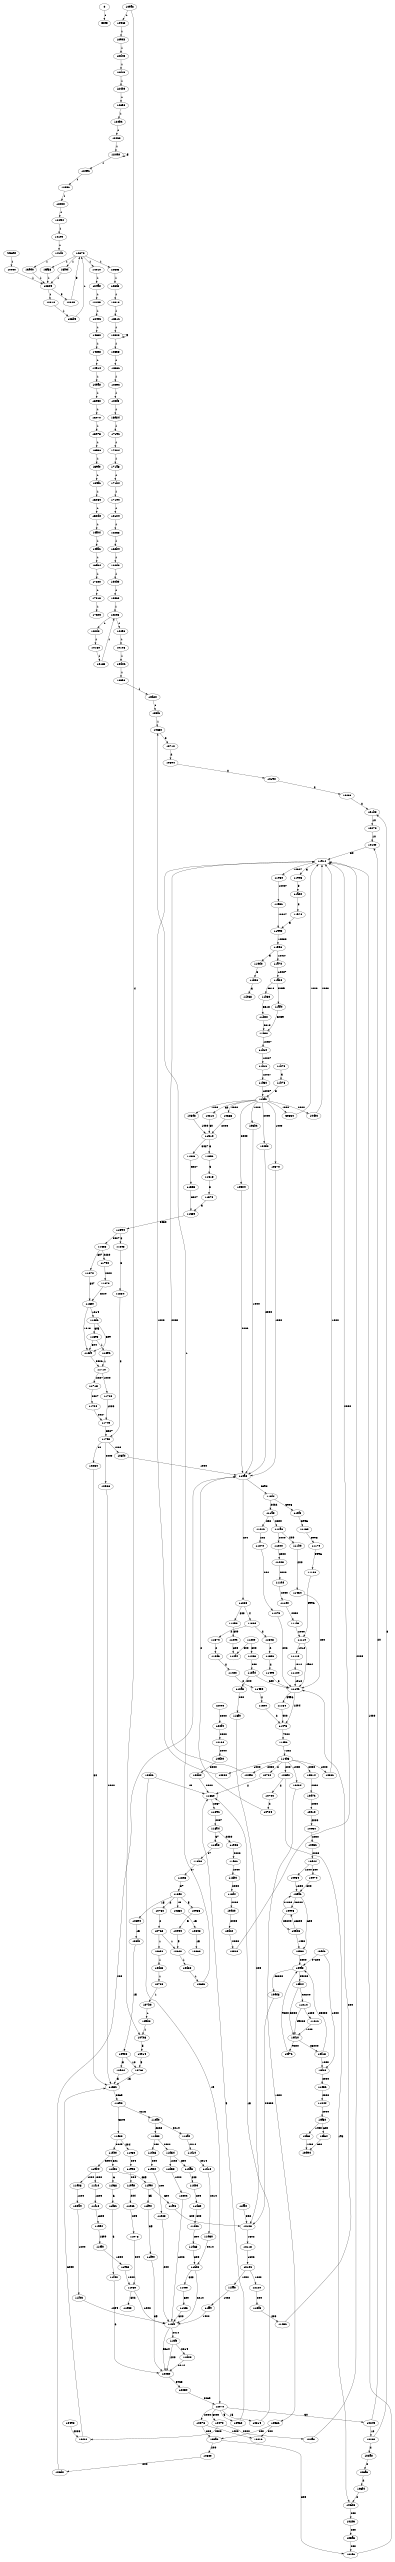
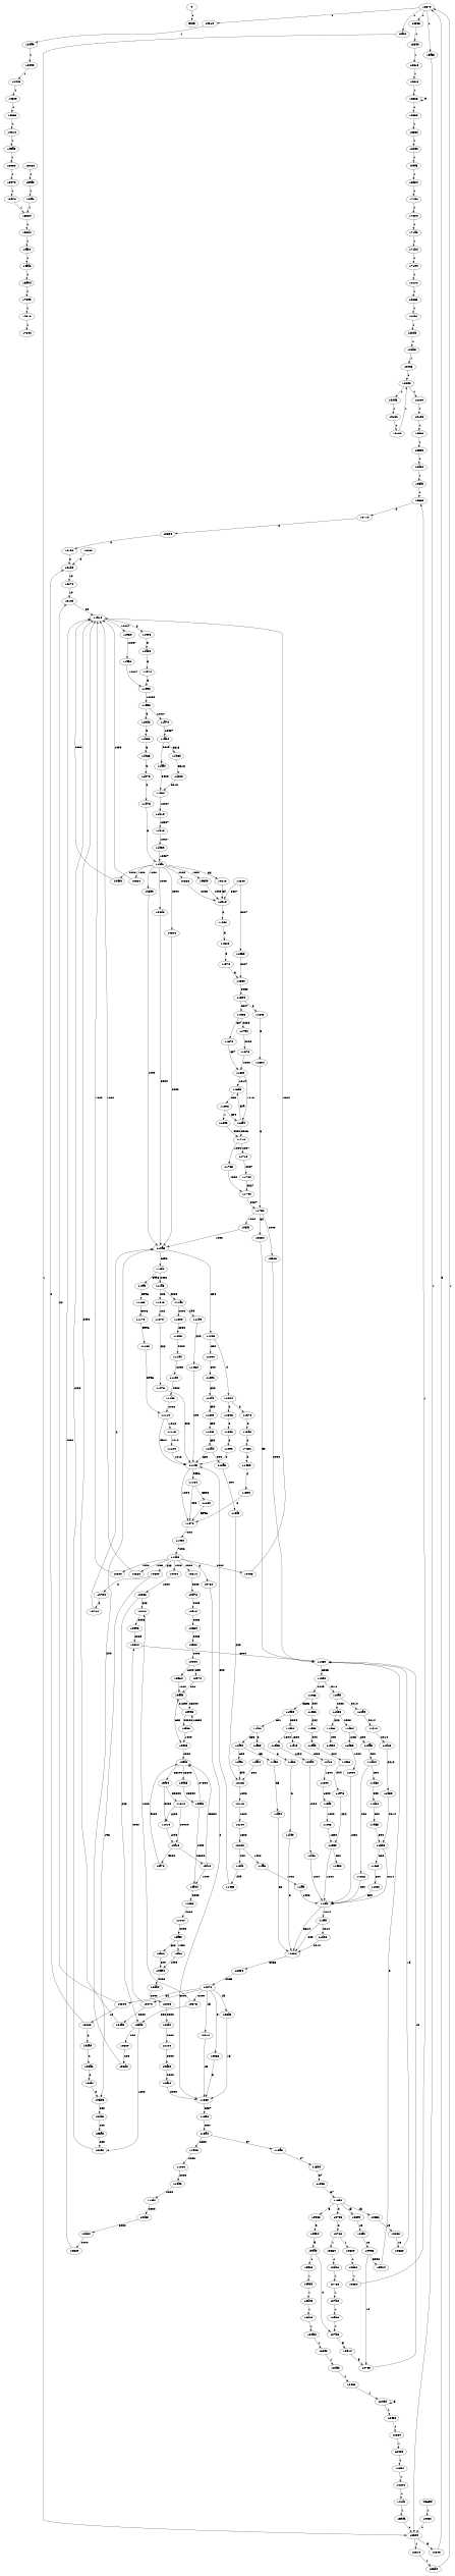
  digraph {
    0
    END
    "16eb4"
    "172e0"
    17318
    "1754c"
    "14fdc"
    "14fb4"
    15084
    "150d4"
    "139fc"
    "139f0"
    "1398c"
    13970
    13978
    13950
    "148c8"
    14914
    "149a0"
    "1244c"
    "148c0"
    14010
    "124a0"
    12440
    12370
    "13fc4"
    "13f58"
    "123c8"
    12304
    "123dc"
    12340
    12310
    "123b4"
    "141f0"
    "13edc"
    "111ac"
    "111b0"
    11200
    11454
    11208
    "1114c"
    "103f4"
    "110a8"
    "110f4"
    11288
    "110fc"
    "111a8"
    11304
    11290
    11724
    11744
    11750
    10234
    10568
    "11e3c"
    "11e98"
    "11ea0"
    "11e6c"
    10988
    10994
    "109ac"
    "109c8"
    "107b8"
    "11bfc"
    "103dc"
    "103bc"
-   10334 [label=30334]
+   10334
    "104d8"
    "1021c"
    10558
-   10370
    "104bc"
    10504
    11510
    11914
    "1154c"
    "115e0"
    "10d40"
    "10d48"
    "124b0"
    "123e0"
    11168
    11170
    11188
    10380
    "119e8"
    11950
    "11a20"
    "1195c"
    11154
+   11160
    11478
    "1149c"
    11110
    11118
    11124
    "11e28"
    "11cf4"
    12030
    "11cfc"
    12054
    "11d08"
    "114b8"
    10404
    "106e0"
    "103cc"
    10734
    "104e8"
    10514
    "1058c"
    "106b8"
    10704
    11860
    "10d7c"
    "1121c"
    11270
    10768
    10654
    10620
    "10d2c"
    "10d28"
    10788
    10424
    "11c3c"
    "11c90"
    "11ca0"
    "11e38"
    "116dc"
    "116f4"
    "116e8"
    11710
    "116ec"
    11728
    11718
    "105a0"
    "1041c"
    "105c0"
    "102ec"
    10498
    "102bc"
    10724
    "105ac"
    11594
    11668
    "115c8"
    11670
    11790
    11854
    "116c0"
    11678
    11278
    "106ac"
    "106f4"
    "106d0"
    "11e50"
    "11e58"
    "11d10"
    "11d18"
    "11d30"
    "11cb8"
    12108
    12118
    "1210c"
    12120
    "109d4"
    "11fa4"
    "11d50"
    "11ca4"
    "11d54"
    "11dc8"
    "11d58"
    "11dac"
    "11e20"
    "11e78"
    "11eb0"
    "11eb4"
    "11f2c"
    n178 [label="10f7c"]
    "10ef8"
    "10ed8"
    "10f04"
    "10edc"
    11014
    "10f10"
    12070
    "11f10"
    "11f18"
    "11ee4"
    "11ef0"
    "1200c"
    "11db4"
    "11cc0"
    "11ccc"
    10914
    "1137c"
    "113dc"
-   "1142c"
+   "1142c" [label="1742c"]
    11430
    "11eb8"
    "11f38"
    "11f90"
    10244
    10280
    "101c0"
    "101b8"
    "102a0"
    10270
    "108e4"
    "108f0"
    10908
    10924
    "107c0"
    "107b0"
    11558
    11618
    "1158c"
    "141e4"
    "11f9c"
    "11af4"
    "11b08"
    "11b10"
    "11b1c"
    "11fac"
    "113f8"
    "120a4"
    "11f4c"
    10694
    10190
    "1028c"
    "109b8"
    "108bc"
    10470
    10578
    10814
    10960
    "104a8"
    "1189c"
    "111d4"
    "111e0"
    "111bc"
    "118e0"
    "1075c"
    "1083c"
    10848
    "10d0c"
    "105e0"
    "10d20"
    "105fc"
    12318
    "1231c"
    12328
    12338
    11974
    "122e8"
    "122ec"
    "122d8"
    10108
    "1016c"
    "1018c"
    "10e84"
    "10eac"
    "10e98"
    "10ec8"
    "10eb8"
    "112f4"
    "112c0"
    "112cc"
    "112a4"
    "11b3c"
    "11f3c"
    "11f40"
    "1066c"
    10710
    11570
    "100c8"
    "100b0"
    11308
    "112ec"
    "1130c"
    "122b4"
    "122d0"
    12268
    "11ab4"
    "11b8c"
    "11b00"
    "118bc"
    "118f4"
    "10dc0"
    "10dc4"
    "11b78"
    11990
    11998
    "11a70"
    "119d0"
    "100ec"
    "100f8"
    "16d24"
    "1719c"
    "1255c"
    12400
    12494
    "1233c"
    17204
    "171a8"
    "171b4"
    "171e4"
    "118b0"
    "118c8"
    "124bc"
    "11b68"
    "11b70"
    10104
    "10f44"
    "1103c"
    "11ff4"
    "1143c"
    "1139c"
    "113f0"
    "1063c"
    "1101c"
    "10f18"
    "10d94"
+   "10da4"
    "120c4"
    "120f4"
    "11ec8"
    "11b58"
    "124d0"
    "124ec"
    "11fe0"
    "11fe4"
    10520
    "112ac"
    "124c8"
    "10e10"
    "10e34"
    "10e3c"
    "10e44"
    START
    "100cc"
    11044
    "10f50"
    "10f64"
    "10f6c"
    10860
    "118a4"
    "10e74"
    "11d68"
    "10db4"
    11908
    "118a8"
    "1190c"
    "11d80"
    "11d8c"
    12104
    "10db0"
    "114ec"
    0 -> END [label=1]
    "16eb4" -> "172e0" [label=1]
    "172e0" -> 17318 [label=1]
    17318 -> "1754c" [label=1]
    "14fdc" -> "16eb4" [label=1]
    "14fb4" -> "14fdc" [label=1]
    15084 -> "150d4" [label=1]
    "150d4" -> "14fb4" [label=1]
    "139fc" -> 15084 [label=1]
    "139f0" -> "139fc" [label=1]
    "1398c" -> "139f0" [label=1]
    13970 -> 13978 [label=1]
-   13978 -> "1398c" [label=1]
+   13978 -> 15084 [label=1]
    13950 -> 13970 [label=1]
    "148c8" -> 14914 [label=1]
    14914 -> "149a0" [label=1]
    "149a0" -> 13950 [label=1]
    "1244c" -> "148c0" [label=1]
    "148c0" -> "148c8" [label=1]
    14010 -> "124a0" [label=1]
    "124a0" -> 12440 [label=1]
    12440 -> "1244c" [label=1]
    12370 -> 14010 [label=1]
    12370 -> "13fc4" [label=1]
    12370 -> "13f58" [label=1]
    12370 -> "123c8" [label=1]
    "13fc4" -> 12304 [label=1]
    "13f58" -> 12304 [label=1]
    "123c8" -> "123dc" [label=1]
    12304 -> 12340 [label=3]
    12304 -> 12310 [label=1]
    "123dc" -> 12318 [label=1]
    12340 -> 12370 [label=3]
    12310 -> "123b4" [label=1]
    "123b4" -> 12370 [label=1]
    "141f0" -> "13edc" [label=1]
    "13edc" -> 12304 [label=1]
    "111ac" -> "111b0" [label=200]
    "111ac" -> 11200 [label=2000]
    "111b0" -> 11454 [label=200]
    11200 -> 11208 [label=2000]
    11454 -> "1114c" [label=200]
    11208 -> "111d4" [label=2000]
    "1114c" -> 11154 [label=5996]
    "1114c" -> 11478 [label=1204]
    "103f4" -> "110a8" [label=1000]
    "110a8" -> "110f4" [label=6398]
    "110a8" -> 11288 [label=804]
    "110f4" -> "110fc" [label=3996]
    "110f4" -> "111a8" [label=2402]
    11288 -> 11304 [label=4]
    11288 -> 11290 [label=800]
    "110fc" -> 11168 [label=3996]
    "111a8" -> "111ac" [label=2200]
    "111a8" -> "1121c" [label=202]
    11304 -> "1137c" [label=2]
    11304 -> 11308 [label=2]
    11290 -> "112ec" [label=800]
    11724 -> 11744 [label=2027]
    11744 -> 11750 [label=3027]
    11750 -> "103f4" [label=1000]
    11750 -> 10234 [label=30]
    11750 -> 10568 [label=2000]
    10234 -> "11c3c" [label=30]
    10568 -> "11c3c" [label=2000]
    "11e3c" -> "11e98" [label=204]
    "11e98" -> "11ea0" [label=204]
    "11ea0" -> "11e6c" [label=204]
    "11e6c" -> "11e78" [label=204]
    10988 -> 10994 [label=5]
-   10994 -> 10620 [label=5]
+   10994 -> "109ac" [label=5]
    "109ac" -> "109c8" [label=1]
    "109ac" -> "107b8" [label=4]
    "109c8" -> "109d4" [label=1]
    "107b8" -> 10914 [label=5]
    "11bfc" -> "103dc" [label=1000]
    "11bfc" -> "103bc" [label=1000]
    "11bfc" -> 10334 [label=1000]
    "11bfc" -> "104d8" [label=2000]
    "11bfc" -> "1021c" [label=30]
    "11bfc" -> 10558 [label=2000]
-   "11bfc" -> 10370 [label=1000]
    "11bfc" -> "104bc" [label=2000]
    "11bfc" -> 10504 [label=2000]
    "103dc" -> 11510 [label=1000]
    "103bc" -> "110a8" [label=1000]
    10334 -> 11914 [label=1000]
    "104d8" -> "110a8" [label=2000]
    "1021c" -> 11510 [label=30]
    10558 -> 11510 [label=2000]
-   10370 -> "110a8" [label=1000]
    "104bc" -> 11914 [label=2000]
    10504 -> "110a8" [label=2000]
-   11510 -> "1154c" [label=3027]
+   "1154c" -> 11510 [label=3027]
    11510 -> "115e0" [label=3]
    11914 -> "119e8" [label=3]
    11914 -> 11950 [label=12027]
    "1154c" -> 11558 [label=3027]
    "115e0" -> 11618 [label=3]
    "10d40" -> "10d48" [label=1]
    "10d48" -> "124b0" [label=1]
    "124b0" -> "123e0" [label=1]
    "123e0" -> "124bc" [label=1]
    11168 -> 11170 [label=3996]
    11170 -> 11188 [label=3996]
    11188 -> 11110 [label=3996]
    10380 -> 11914 [label=1000]
    "119e8" -> "11a20" [label=3]
    11950 -> "1195c" [label=12027]
    "11a20" -> 11974 [label=3]
    "1195c" -> 11990 [label=12027]
+   11154 -> 11160 [label=5596]
    11154 -> 11478 [label=400]
+   11160 -> 11478 [label=5596]
    11478 -> "1149c" [label=7202]
    "1149c" -> "114b8" [label=7202]
    11110 -> "1114c" [label=4984]
    11110 -> 11118 [label=1012]
    11118 -> 11124 [label=1012]
    11124 -> "1114c" [label=1012]
    "11e28" -> "11cf4" [label=200]
    "11cf4" -> 12030 [label=5610]
    "11cf4" -> "11cfc" [label=2414]
    12030 -> 12054 [label=8065]
    "11cfc" -> 12030 [label=200]
    "11cfc" -> "11d08" [label=2214]
    12054 -> 12070 [label=8065]
    "11d08" -> 12030 [label=2214]
    "114b8" -> 10380 [label=1000]
    "114b8" -> 10404 [label=1000]
    "114b8" -> "106e0" [label=200]
    "114b8" -> "103cc" [label=1000]
    "114b8" -> 10734 [label=2]
    "114b8" -> "104e8" [label=2000]
    "114b8" -> 10514 [label=2000]
    10404 -> "1058c" [label=1000]
    "106e0" -> "106b8" [label=198]
    "106e0" -> 10704 [label=2]
    "103cc" -> 11914 [label=1000]
    10734 -> 11860 [label=2]
    "104e8" -> 11914 [label=2000]
    10514 -> "10d7c" [label=2000]
    "1058c" -> "105a0" [label=200]
    "1058c" -> "1041c" [label=800]
    "106b8" -> "102bc" [label=200]
    10704 -> 10724 [label=2]
    11860 -> "1189c" [label=2037]
    "10d7c" -> "10e10" [label=2000]
    "1121c" -> 11270 [label=202]
    11270 -> 11278 [label=202]
    10768 -> 10654 [label=1]
    10768 -> 10620 [label=1]
    10654 -> "10d2c" [label=1]
    10620 -> "10d28" [label=1]
    "10d2c" -> 10788 [label=1]
    "10d28" -> "1063c" [label=1]
    10788 -> "107b0" [label=1]
    10424 -> "11c3c" [label=6000]
    "11c3c" -> "11c90" [label=8065]
    "11c90" -> "11ca0" [label=4216]
    "11c90" -> "11e38" [label=3849]
    "11ca0" -> "11d50" [label=2202]
    "11ca0" -> "11ca4" [label=2014]
    "11e38" -> "11e3c" [label=204]
    "11e38" -> "11eb0" [label=3645]
-   "116dc" -> "116f4" [label=609]
+   "116f4" -> "116dc" [label=609]
    "116dc" -> "116e8" [label=605]
    "116f4" -> 11710 [label=3026]
    "116e8" -> "116f4" [label=604]
    "116e8" -> "116ec" [label=1]
    11710 -> 11728 [label=1000]
    11710 -> 11718 [label=2027]
-   "116ec" -> 11710 [label=1]
+   "116ec" -> 11710 [label=4000]
    11728 -> 11744 [label=1000]
    11718 -> 11724 [label=2027]
    "105a0" -> "105c0" [label=200]
-   "105a0" -> "102ec" [label=800]
+   "105a0" -> "102ec" [label=1202]
+   "1041c" -> 10498 [label=2000]
    "105c0" -> "106d0" [label=200]
    "102ec" -> 11914 [label=1000]
    10498 -> 10424 [label=2000]
    "102bc" -> "105ac" [label=200]
    10724 -> "110a8" [label=2]
    "105ac" -> "102ec" [label=200]
    11594 -> 11668 [label=3027]
    11594 -> "115c8" [label=3]
    11668 -> 11670 [label=807]
    11668 -> 11790 [label=2220]
    "115c8" -> 11854 [label=3]
    11670 -> "116c0" [label=807]
    11790 -> 11678 [label=2220]
    11854 -> 11750 [label=3]
    "116c0" -> "116dc" [label=1214]
    "116c0" -> "116f4" [label=1813]
    11678 -> "116c0" [label=2220]
    11278 -> "1114c" [label=202]
    "106ac" -> "106f4" [label=2]
    "106f4" -> "106b8" [label=2]
    "106d0" -> "110a8" [label=200]
    "11e50" -> "11cf4" [label=1202]
    "11e50" -> "11e58" [label=802]
    "11d10" -> "11d18" [label=2014]
    "11d18" -> "11d30" [label=2014]
    "11d30" -> "11cb8" [label=2014]
    "11cb8" -> "11cf4" [label=2214]
    "11cb8" -> "11cc0" [label=600]
    12108 -> 12118 [label=1602]
    12118 -> "1210c" [label=1602]
    "1210c" -> 12120 [label=1602]
-   "1210c" -> "11fac" [label=1402]
+   12120 -> "11fac" [label=1402]
    12120 -> "113f8" [label=200]
    "109d4" -> "10d40" [label=1]
    "11fa4" -> 12108 [label=802]
    "11d50" -> "11d54" [label=2002]
    "11d50" -> "11dc8" [label=200]
    "11ca4" -> "11d10" [label=2014]
    "11d54" -> "11d58" [label=1202]
    "11d54" -> "11dac" [label=800]
    "11dc8" -> "11e20" [label=200]
    "11d58" -> "1200c" [label=1202]
    "11dac" -> "11db4" [label=800]
-   "11e20" -> "11e28" [label=200]
+   "11db4" -> "11e28" [label=200]
    "11e78" -> "11e50" [label=204]
    "11eb0" -> "11eb4" [label=3004]
    "11eb0" -> "11f2c" [label=641]
    "11eb4" -> "11f10" [label=1800]
    "11eb4" -> "11eb8" [label=1204]
    "11f2c" -> "11f38" [label=6]
    "11f2c" -> "11f90" [label=635]
    n178 -> "10ef8" [label=9200]
    "10ef8" -> "10ed8" [label=28800]
    "10ef8" -> "10f04" [label=35200]
-   "10ed8" -> 12108 [label=28800]
+   "10ed8" -> "10edc" [label=28800]
    "10f04" -> 11014 [label=30200]
-   "10f04" -> "10f10" [label=5000]
+   "10f04" -> "1101c" [label=5000]
    "10edc" -> "10ef8" [label=27800]
    "10edc" -> "10f44" [label=1000]
    11014 -> "10f10" [label=29000]
    11014 -> "1101c" [label=1200]
    "10f10" -> n178 [label=9200]
    "10f10" -> "10f18" [label=26000]
    12070 -> 10244 [label=30]
-   "108bc" -> 12070 [label=15]
+   12070 -> "108bc" [label=15]
    12070 -> 10470 [label=6000]
    12070 -> 10578 [label=2000]
    12070 -> 10814 [label=15]
    12070 -> 10960 [label=5]
    "11f10" -> "11f18" [label=1800]
    "11f18" -> "11ee4" [label=1800]
    "11ee4" -> "11ef0" [label=1800]
    "11ef0" -> "11ec8" [label=1800]
    "1200c" -> "11cf4" [label=1202]
    "11db4" -> "11d80" [label=800]
    "11cc0" -> "11ccc" [label=600]
    "11ccc" -> "11cf4" [label=600]
    10914 -> "107c0" [label=5]
    "1137c" -> "113dc" [label=2]
    "113dc" -> "1142c" [label=2]
    "1142c" -> 11430 [label=2]
    11430 -> "1139c" [label=2]
    "11eb8" -> "120a4" [label=1204]
    "11f38" -> "11f3c" [label=6]
    "11f90" -> "11f9c" [label=600]
    "11f90" -> "11fe0" [label=35]
    10244 -> 10280 [label=10]
    10244 -> "101c0" [label=20]
    10280 -> "101b8" [label=8]
    10280 -> "102a0" [label=2]
    "101c0" -> 11914 [label=30]
    "101b8" -> 10270 [label=10]
    "102a0" -> "106ac" [label=2]
    10270 -> "101c0" [label=10]
    "108e4" -> "108f0" [label=15]
    "108f0" -> 10908 [label=15]
-   10908 -> 10924 [label=5]
+   10908 -> 10924 [label=3026]
    10908 -> "107c0" [label=10]
    10924 -> "11c3c" [label=5]
    "107c0" -> "11c3c" [label=15]
    "107b0" -> "109b8" [label=1]
    11558 -> "1158c" [label=3027]
    11618 -> 11570 [label=3]
    "1158c" -> 11594 [label=3030]
    "141e4" -> "141f0" [label=1]
    "11f9c" -> 12108 [label=600]
    "11af4" -> "11b08" [label=5409]
    "11b08" -> "11b10" [label=12027]
    "11b10" -> "11b1c" [label=12027]
    "11b1c" -> "11b3c" [label=12027]
    "11fac" -> "11ff4" [label=1402]
    "113f8" -> "1143c" [label=200]
    "120a4" -> "11f4c" [label=1204]
    "11f4c" -> "11cf4" [label=1204]
    10694 -> 10190 [label=2]
-   10190 -> "1028c" [label=2]
+   10190 -> "101b8" [label=2]
    "1028c" -> "101b8" [label=2]
    "109b8" -> "107b8" [label=1]
    "108bc" -> 11860 [label=15]
    10470 -> 10424 [label=4000]
    10470 -> "104a8" [label=2000]
    10578 -> "105a0" [label=800]
    10578 -> "1041c" [label=1200]
    10814 -> 11860 [label=15]
    10960 -> 11860 [label=5]
    "104a8" -> 11914 [label=2000]
    "1189c" -> "118a4" [label=2037]
    "111d4" -> "111e0" [label=2000]
    "111e0" -> "111bc" [label=2000]
    "111bc" -> 11110 [label=2000]
    "118e0" -> 10988 [label=5]
    "118e0" -> "108e4" [label=15]
    "118e0" -> "1075c" [label=2]
    "118e0" -> "1083c" [label=15]
    "1075c" -> 10768 [label=2]
    "1083c" -> 10848 [label=15]
    10848 -> 10860 [label=15]
    "10d0c" -> "105e0" [label=1]
    "105e0" -> "10d20" [label=1]
    "10d20" -> "105fc" [label=1]
    "105fc" -> "1066c" [label=1]
    12318 -> "1231c" [label=1]
    "1231c" -> 12328 [label=1]
    12328 -> 12328 [label=9]
    12328 -> 12338 [label=1]
    12338 -> "1233c" [label=1]
    11974 -> 11990 [label=3]
    "122e8" -> "122ec" [label=1]
    "122e8" -> "122d8" [label=1]
    "122ec" -> 10108 [label=1]
    "122d8" -> "1016c" [label=1]
    10108 -> "10d0c" [label=1]
    "1016c" -> "1018c" [label=1]
    "1018c" -> "122e8" [label=1]
    "10e84" -> "10eac" [label=1200]
    "10eac" -> "10e98" [label=23200]
    "10eac" -> "10ec8" [label=600]
    "10e98" -> "10eac" [label=21800]
    "10e98" -> "10eb8" [label=20200]
    "10ec8" -> "10ef8" [label=2000]
    "10eb8" -> "10e98" [label=18800]
    "10eb8" -> "10ec8" [label=1400]
-   "112c0" -> "112f4" [label=800]
+   "112f4" -> "112c0" [label=800]
    "112c0" -> "112cc" [label=800]
    "112cc" -> "112a4" [label=800]
    "112a4" -> "1114c" [label=600]
    "112a4" -> "112ac" [label=200]
    "11b3c" -> "11bfc" [label=12027]
    "11f3c" -> "11f40" [label=6]
    "11f40" -> 12030 [label=6]
    "1066c" -> 10710 [label=2]
    10710 -> 10694 [label=2]
    11570 -> "1158c" [label=3]
    "100c8" -> "122e8" [label=1]
    "100b0" -> "100c8" [label=1]
    11308 -> "1130c" [label=2]
    "112ec" -> "112f4" [label=800]
    "1130c" -> "114ec" [label=2]
    "122b4" -> "122d0" [label=1]
    "122d0" -> "100b0" [label=1]
    12268 -> "122b4" [label=1]
    "11ab4" -> "11af4" [label=5409]
    "11ab4" -> "11b8c" [label=6618]
    "11b8c" -> "11b00" [label=6618]
    "11b00" -> "11b08" [label=6618]
    "118bc" -> "118f4" [label=2000]
    "118f4" -> "10dc0" [label=2000]
    "10dc0" -> "10dc4" [label=2000]
    "10dc4" -> 10520 [label=2000]
    "11b78" -> "11bfc" [label=3]
    11990 -> 11998 [label=12030]
    11998 -> "11a70" [label=12027]
    11998 -> "119d0" [label=3]
    "11a70" -> "11ab4" [label=12027]
    "119d0" -> "11b58" [label=3]
    "100ec" -> "100f8" [label=1]
    "100f8" -> "16d24" [label=1]
    "16d24" -> "1719c" [label=1]
    "1719c" -> 17204 [label=1]
    "1255c" -> 12400 [label=1]
    12400 -> 12494 [label=1]
    12494 -> "141e4" [label=1]
    "1233c" -> "100ec" [label=1]
    17204 -> "171a8" [label=1]
    "171a8" -> "171b4" [label=1]
    "171b4" -> "171e4" [label=1]
    "171e4" -> 10104 [label=1]
    "118b0" -> "118c8" [label=37]
    "118c8" -> "118e0" [label=37]
    "124bc" -> "124c8" [label=1]
+   "11b68" -> "11b70" [label=3]
    "11b70" -> "11b78" [label=3]
    10104 -> 12268 [label=1]
    "10f44" -> "1103c" [label=2000]
    "1103c" -> 11044 [label=2000]
    "11ff4" -> "11cf4" [label=1402]
    "1143c" -> "1114c" [label=200]
    "1139c" -> 11478 [label=2]
    "113f0" -> 12108 [label=200]
    "1063c" -> "1066c" [label=1]
    "1101c" -> "10f10" [label=1200]
    "10f18" -> "10ef8" [label=25000]
    "10f18" -> "10f44" [label=1000]
+   "10d94" -> "10da4" [label=2000]
+   "10da4" -> "120c4" [label=2000]
    "120c4" -> "120f4" [label=2000]
    "120f4" -> 12104 [label=2000]
    "11ec8" -> "11e50" [label=1800]
    "11b58" -> "11b68" [label=3]
    "124d0" -> "124d0" [label=5]
    "124d0" -> "124ec" [label=1]
    "124ec" -> "1255c" [label=1]
    "11fe0" -> "11fe4" [label=35]
    "11fe4" -> 12030 [label=35]
    10520 -> 11914 [label=2000]
    "112ac" -> "113f0" [label=200]
    "124c8" -> "124d0" [label=1]
    "10e10" -> "10e34" [label=2000]
    "10e34" -> "10e3c" [label=2000]
    "10e3c" -> "10e44" [label=2000]
    "10e44" -> "10e84" [label=1200]
    "10e44" -> "10e74" [label=800]
    START -> "100cc" [label=1]
    "100cc" -> 12304 [label=1]
    11044 -> "10f50" [label=2000]
    "10f50" -> "10f64" [label=600]
    "10f50" -> "10f6c" [label=1400]
    "10f64" -> "10d94" [label=600]
    "10f6c" -> "10d94" [label=1400]
+   10860 -> "11c3c" [label=15]
    "118a4" -> 11908 [label=2000]
    "118a4" -> "118a8" [label=37]
    "10e74" -> "10eac" [label=800]
    "11d68" -> "11cb8" [label=800]
    "10db4" -> 11860 [label=2000]
    11908 -> "1190c" [label=2000]
    "118a8" -> "118b0" [label=37]
    "1190c" -> "118bc" [label=2000]
    "11d80" -> "11d8c" [label=800]
    "11d8c" -> "11d68" [label=800]
    12104 -> "10db0" [label=2000]
    "10db0" -> "10db4" [label=2000]
    "114ec" -> "1114c" [label=2]
  }
